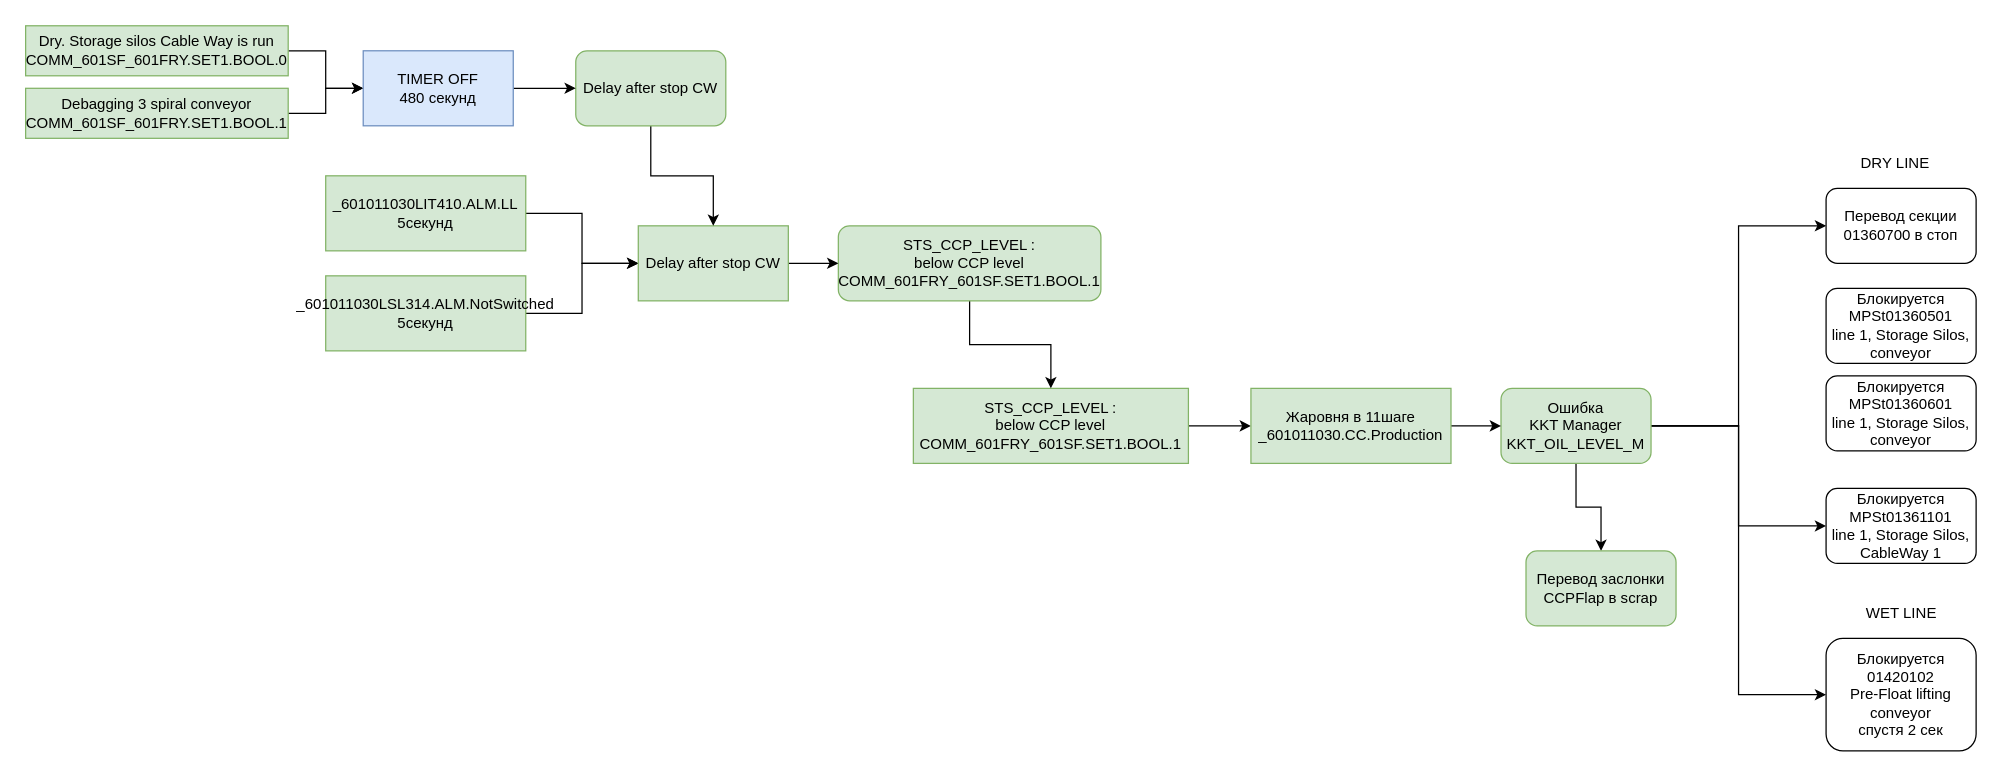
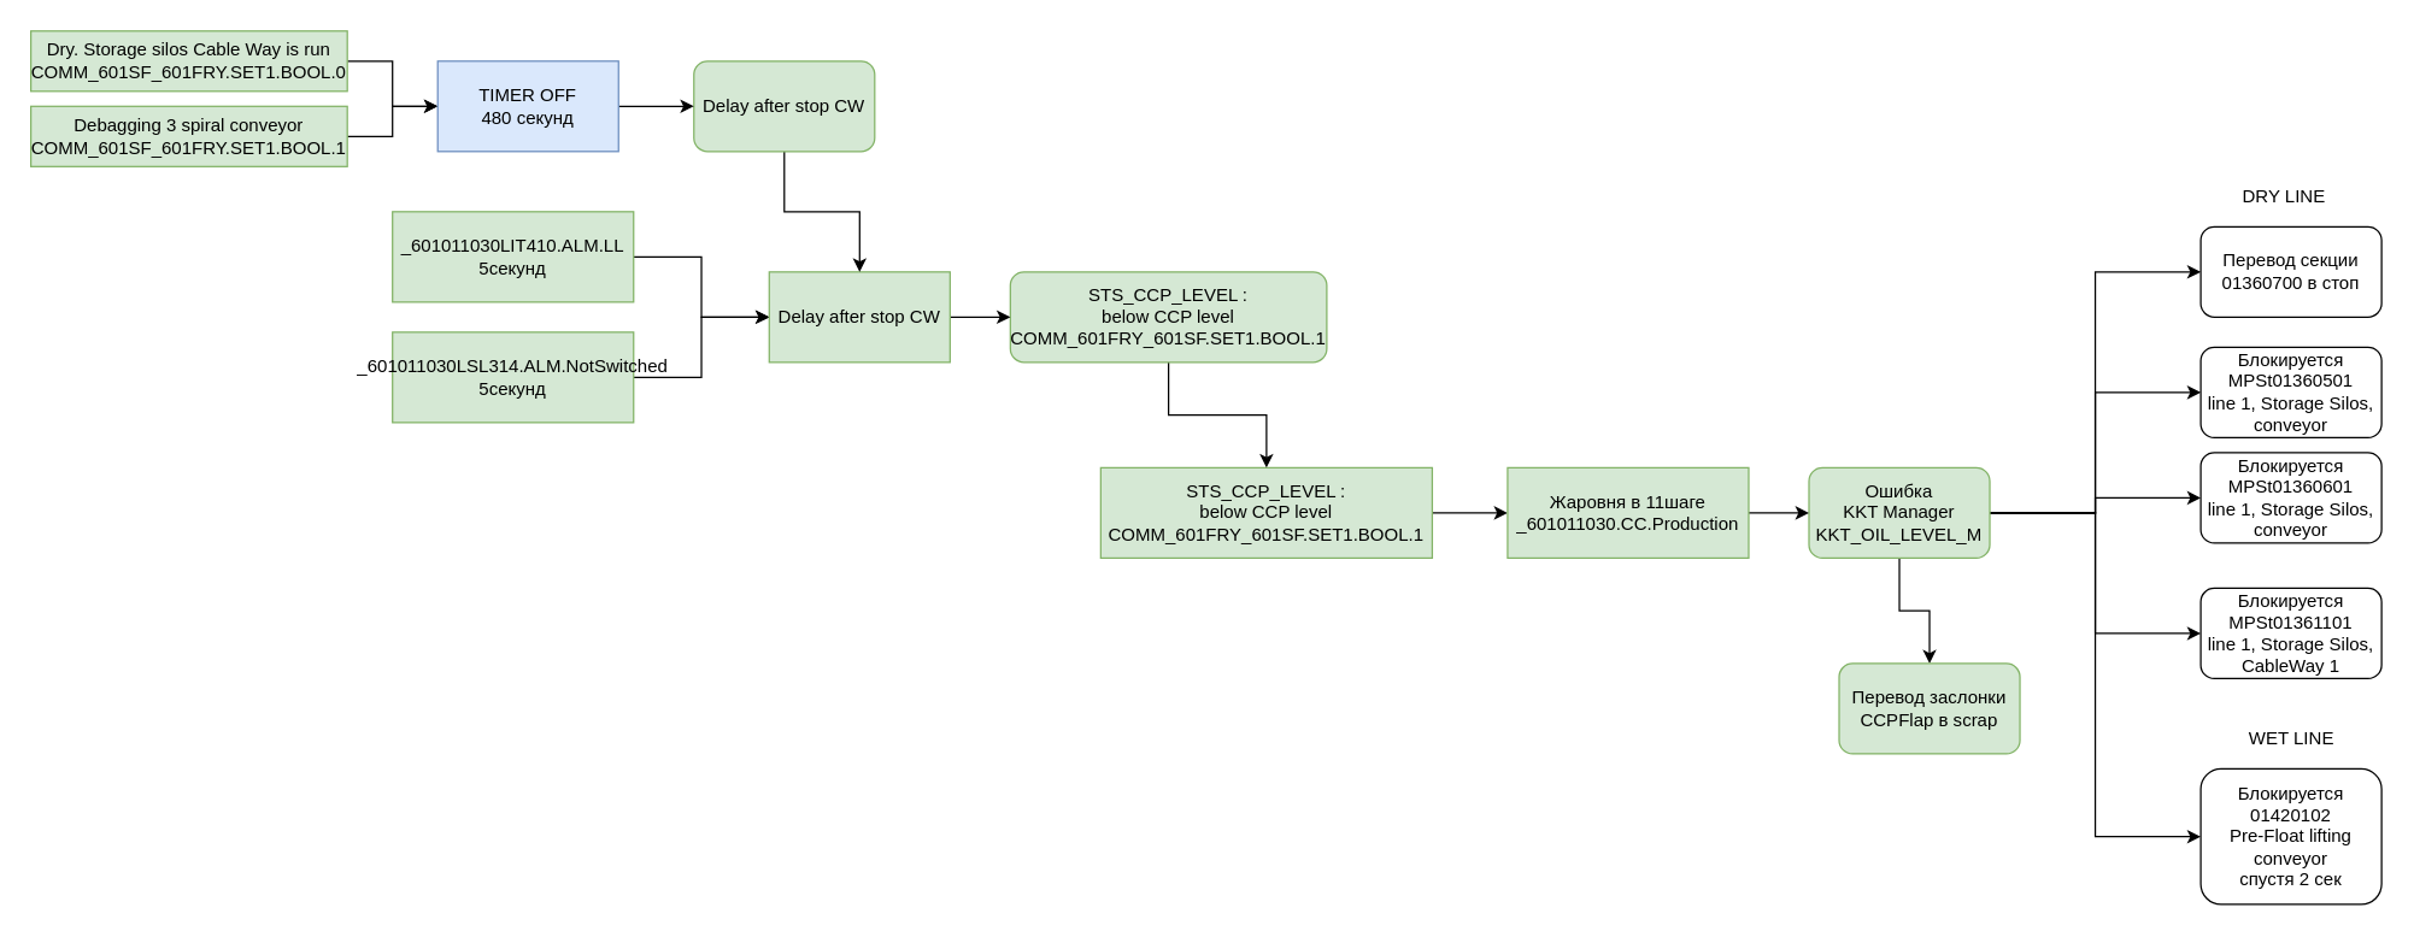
  <mxCell id="0" />
  <mxCell id="1" parent="0" />
  <mxCell id="2" style="edgeStyle=orthogonalEdgeStyle;rounded=0;orthogonalLoop=1;jettySize=auto;html=1;exitX=1;exitY=0.5;exitDx=0;exitDy=0;entryX=0;entryY=0.5;entryDx=0;entryDy=0;" edge="1" parent="1" source="3" target="12"><mxGeometry relative="1" as="geometry" /></mxCell>
  <mxCell id="3" value="&lt;div&gt;STS_CCP_LEVEL :&lt;/div&gt;&lt;div&gt;below CCP level&lt;/div&gt;&lt;div&gt;COMM_601FRY_601SF.SET1.BOOL.1&lt;br&gt;&lt;/div&gt;" style="rounded=0;whiteSpace=wrap;html=1;fillColor=#d5e8d4;strokeColor=#82b366;" vertex="1" parent="1"><mxGeometry x="730" y="310" width="220" height="60" as="geometry" /></mxCell>
+ <mxCell id="4" style="edgeStyle=orthogonalEdgeStyle;rounded=0;orthogonalLoop=1;jettySize=auto;html=1;exitX=1;exitY=0.5;exitDx=0;exitDy=0;entryX=0;entryY=0.5;entryDx=0;entryDy=0;" edge="1" parent="1" source="10" target="29"><mxGeometry relative="1" as="geometry" /></mxCell>
+ <mxCell id="5" style="edgeStyle=orthogonalEdgeStyle;rounded=0;orthogonalLoop=1;jettySize=auto;html=1;exitX=1;exitY=0.5;exitDx=0;exitDy=0;entryX=0;entryY=0.5;entryDx=0;entryDy=0;" edge="1" parent="1" source="10" target="31"><mxGeometry relative="1" as="geometry" /></mxCell>
  <mxCell id="6" style="edgeStyle=orthogonalEdgeStyle;rounded=0;orthogonalLoop=1;jettySize=auto;html=1;exitX=1;exitY=0.5;exitDx=0;exitDy=0;entryX=0;entryY=0.5;entryDx=0;entryDy=0;" edge="1" parent="1" source="10" target="32"><mxGeometry relative="1" as="geometry" /></mxCell>
  <mxCell id="7" style="edgeStyle=orthogonalEdgeStyle;rounded=0;orthogonalLoop=1;jettySize=auto;html=1;exitX=1;exitY=0.5;exitDx=0;exitDy=0;entryX=0;entryY=0.5;entryDx=0;entryDy=0;" edge="1" parent="1" source="10" target="34"><mxGeometry relative="1" as="geometry" /></mxCell>
  <mxCell id="8" style="edgeStyle=orthogonalEdgeStyle;rounded=0;orthogonalLoop=1;jettySize=auto;html=1;exitX=0.5;exitY=1;exitDx=0;exitDy=0;entryX=0.5;entryY=0;entryDx=0;entryDy=0;" edge="1" parent="1" source="10" target="36"><mxGeometry relative="1" as="geometry" /></mxCell>
  <mxCell id="9" style="edgeStyle=orthogonalEdgeStyle;rounded=0;orthogonalLoop=1;jettySize=auto;html=1;exitX=1;exitY=0.5;exitDx=0;exitDy=0;entryX=0;entryY=0.5;entryDx=0;entryDy=0;" edge="1" parent="1" source="10" target="35"><mxGeometry relative="1" as="geometry" /></mxCell>
  <mxCell id="10" value="&lt;div&gt;Ошибка&lt;br&gt;&lt;/div&gt;&lt;div&gt;KKT Manager&lt;/div&gt;&lt;div&gt;KKT_OIL_LEVEL_M&lt;br&gt;&lt;/div&gt;" style="rounded=1;whiteSpace=wrap;html=1;fillColor=#d5e8d4;strokeColor=#82b366;" vertex="1" parent="1"><mxGeometry x="1200" y="310" width="120" height="60" as="geometry" /></mxCell>
  <mxCell id="11" style="edgeStyle=orthogonalEdgeStyle;rounded=0;orthogonalLoop=1;jettySize=auto;html=1;exitX=1;exitY=0.5;exitDx=0;exitDy=0;entryX=0;entryY=0.5;entryDx=0;entryDy=0;" edge="1" parent="1" source="12" target="10"><mxGeometry relative="1" as="geometry" /></mxCell>
  <mxCell id="12" value="&lt;div&gt;Жаровня в 11шаге&lt;br&gt;&lt;/div&gt;&lt;div&gt;_601011030.CC.Production&lt;/div&gt;" style="rounded=0;whiteSpace=wrap;html=1;fillColor=#d5e8d4;strokeColor=#82b366;" vertex="1" parent="1"><mxGeometry x="1000" y="310" width="160" height="60" as="geometry" /></mxCell>
  <mxCell id="13" style="edgeStyle=orthogonalEdgeStyle;rounded=0;orthogonalLoop=1;jettySize=auto;html=1;exitX=0.5;exitY=1;exitDx=0;exitDy=0;" edge="1" parent="1" source="14" target="3"><mxGeometry relative="1" as="geometry" /></mxCell>
  <mxCell id="14" value="&lt;div&gt;STS_CCP_LEVEL :&lt;/div&gt;&lt;div&gt;below CCP level&lt;/div&gt;&lt;div&gt;COMM_601FRY_601SF.SET1.BOOL.1&lt;br&gt;&lt;/div&gt;" style="rounded=1;whiteSpace=wrap;html=1;fillColor=#d5e8d4;strokeColor=#82b366;" vertex="1" parent="1"><mxGeometry x="670" y="180" width="210" height="60" as="geometry" /></mxCell>
  <mxCell id="15" style="edgeStyle=orthogonalEdgeStyle;rounded=0;orthogonalLoop=1;jettySize=auto;html=1;exitX=1;exitY=0.5;exitDx=0;exitDy=0;entryX=0;entryY=0.5;entryDx=0;entryDy=0;" edge="1" parent="1" source="16" target="20"><mxGeometry relative="1" as="geometry" /></mxCell>
  <mxCell id="16" value="&lt;div&gt;_601011030LIT410.ALM.LL&lt;/div&gt;&lt;div&gt;5секунд&lt;br&gt;&lt;/div&gt;" style="rounded=0;whiteSpace=wrap;html=1;fillColor=#d5e8d4;strokeColor=#82b366;" vertex="1" parent="1"><mxGeometry x="260" y="140" width="160" height="60" as="geometry" /></mxCell>
  <mxCell id="17" style="edgeStyle=orthogonalEdgeStyle;rounded=0;orthogonalLoop=1;jettySize=auto;html=1;exitX=1;exitY=0.5;exitDx=0;exitDy=0;entryX=0;entryY=0.5;entryDx=0;entryDy=0;" edge="1" parent="1" source="18" target="20"><mxGeometry relative="1" as="geometry" /></mxCell>
  <mxCell id="18" value="&lt;div&gt;_601011030LSL314.ALM.NotSwitched&lt;br&gt;&lt;/div&gt;&lt;div&gt;5секунд&lt;/div&gt;" style="rounded=0;whiteSpace=wrap;html=1;fillColor=#d5e8d4;strokeColor=#82b366;" vertex="1" parent="1"><mxGeometry x="260" y="220" width="160" height="60" as="geometry" /></mxCell>
  <mxCell id="19" style="edgeStyle=orthogonalEdgeStyle;rounded=0;orthogonalLoop=1;jettySize=auto;html=1;exitX=1;exitY=0.5;exitDx=0;exitDy=0;entryX=0;entryY=0.5;entryDx=0;entryDy=0;" edge="1" parent="1" source="20" target="14"><mxGeometry relative="1" as="geometry" /></mxCell>
  <mxCell id="20" value="Delay after stop CW" style="rounded=0;whiteSpace=wrap;html=1;fillColor=#d5e8d4;strokeColor=#82b366;" vertex="1" parent="1"><mxGeometry x="510" y="180" width="120" height="60" as="geometry" /></mxCell>
  <mxCell id="21" style="edgeStyle=orthogonalEdgeStyle;rounded=0;orthogonalLoop=1;jettySize=auto;html=1;exitX=0.5;exitY=1;exitDx=0;exitDy=0;entryX=0.5;entryY=0;entryDx=0;entryDy=0;" edge="1" parent="1" source="22" target="20"><mxGeometry relative="1" as="geometry" /></mxCell>
  <mxCell id="22" value="Delay after stop CW" style="rounded=1;whiteSpace=wrap;html=1;fillColor=#d5e8d4;strokeColor=#82b366;" vertex="1" parent="1"><mxGeometry x="460" y="40" width="120" height="60" as="geometry" /></mxCell>
  <mxCell id="23" style="edgeStyle=orthogonalEdgeStyle;rounded=0;orthogonalLoop=1;jettySize=auto;html=1;exitX=1;exitY=0.5;exitDx=0;exitDy=0;" edge="1" parent="1" source="24" target="28"><mxGeometry relative="1" as="geometry" /></mxCell>
  <mxCell id="24" value="&lt;div&gt;Dry. Storage silos Cable Way is run&lt;br&gt;&lt;/div&gt;&lt;div&gt;COMM_601SF_601FRY.SET1.BOOL.0&lt;br&gt;&lt;/div&gt;" style="rounded=0;whiteSpace=wrap;html=1;fillColor=#d5e8d4;strokeColor=#82b366;" vertex="1" parent="1"><mxGeometry x="20" y="20" width="210" height="40" as="geometry" /></mxCell>
  <mxCell id="25" style="edgeStyle=orthogonalEdgeStyle;rounded=0;orthogonalLoop=1;jettySize=auto;html=1;exitX=1;exitY=0.5;exitDx=0;exitDy=0;entryX=0;entryY=0.5;entryDx=0;entryDy=0;" edge="1" parent="1" source="26" target="28"><mxGeometry relative="1" as="geometry"><mxPoint x="260" y="100" as="sourcePoint" /></mxGeometry></mxCell>
  <mxCell id="26" value="&lt;div&gt;Debagging 3 spiral conveyor&lt;br&gt;&lt;/div&gt;&lt;div&gt;COMM_601SF_601FRY.SET1.BOOL.1&lt;/div&gt;" style="rounded=0;whiteSpace=wrap;html=1;fillColor=#d5e8d4;strokeColor=#82b366;" vertex="1" parent="1"><mxGeometry x="20" y="70" width="210" height="40" as="geometry" /></mxCell>
  <mxCell id="27" style="edgeStyle=orthogonalEdgeStyle;rounded=0;orthogonalLoop=1;jettySize=auto;html=1;exitX=1;exitY=0.5;exitDx=0;exitDy=0;" edge="1" parent="1" source="28" target="22"><mxGeometry relative="1" as="geometry" /></mxCell>
  <mxCell id="28" value="&lt;div&gt;TIMER OFF&lt;/div&gt;&lt;div&gt;480 секунд&lt;br&gt;&lt;/div&gt;" style="rounded=0;whiteSpace=wrap;html=1;fillColor=#dae8fc;strokeColor=#6c8ebf;" vertex="1" parent="1"><mxGeometry x="290" y="40" width="120" height="60" as="geometry" /></mxCell>
  <mxCell id="29" value="&lt;div&gt;Блокируется &lt;br&gt;&lt;/div&gt;&lt;div&gt;MPSt01360501&lt;/div&gt;&lt;div&gt;line 1, Storage Silos, conveyor&lt;br&gt;&lt;/div&gt;" style="rounded=1;whiteSpace=wrap;html=1;" vertex="1" parent="1"><mxGeometry x="1460" y="230" width="120" height="60" as="geometry" /></mxCell>
  <mxCell id="30" value="WET LINE" style="text;html=1;align=center;verticalAlign=middle;resizable=0;points=[];autosize=1;" vertex="1" parent="1"><mxGeometry x="1485" y="480" width="70" height="20" as="geometry" /></mxCell>
  <mxCell id="31" value="&lt;div&gt;Блокируется &lt;br&gt;&lt;/div&gt;&lt;div&gt;MPSt01360601&lt;/div&gt;&lt;div&gt;line 1, Storage Silos, conveyor&lt;br&gt;&lt;/div&gt;" style="rounded=1;whiteSpace=wrap;html=1;" vertex="1" parent="1"><mxGeometry x="1460" y="300" width="120" height="60" as="geometry" /></mxCell>
  <mxCell id="32" value="&lt;div&gt;Блокируется &lt;br&gt;&lt;/div&gt;&lt;div&gt;MPSt01361101&lt;/div&gt;&lt;div&gt;line 1, Storage Silos, CableWay 1&lt;br&gt;&lt;/div&gt;" style="rounded=1;whiteSpace=wrap;html=1;" vertex="1" parent="1"><mxGeometry x="1460" y="390" width="120" height="60" as="geometry" /></mxCell>
  <mxCell id="33" value="DRY LINE" style="text;html=1;align=center;verticalAlign=middle;resizable=0;points=[];autosize=1;" vertex="1" parent="1"><mxGeometry x="1480" y="120" width="70" height="20" as="geometry" /></mxCell>
  <mxCell id="34" value="&lt;div&gt;Перевод секции&lt;/div&gt;&lt;div&gt;01360700 в стоп&lt;/div&gt;" style="rounded=1;whiteSpace=wrap;html=1;" vertex="1" parent="1"><mxGeometry x="1460" y="150" width="120" height="60" as="geometry" /></mxCell>
  <mxCell id="35" value="&lt;div&gt;Блокируется &lt;br&gt;&lt;/div&gt;&lt;div&gt;01420102&lt;/div&gt;&lt;div&gt;Pre-Float lifting conveyor&lt;/div&gt;&lt;div&gt;спустя 2 сек&lt;br&gt;&lt;/div&gt;" style="rounded=1;whiteSpace=wrap;html=1;" vertex="1" parent="1"><mxGeometry x="1460" y="510" width="120" height="90" as="geometry" /></mxCell>
  <mxCell id="36" value="&lt;div&gt;Перевод заслонки CCPFlap в scrap&lt;br&gt;&lt;/div&gt;" style="rounded=1;whiteSpace=wrap;html=1;fillColor=#d5e8d4;strokeColor=#82b366;" vertex="1" parent="1"><mxGeometry x="1220" y="440" width="120" height="60" as="geometry" /></mxCell>
